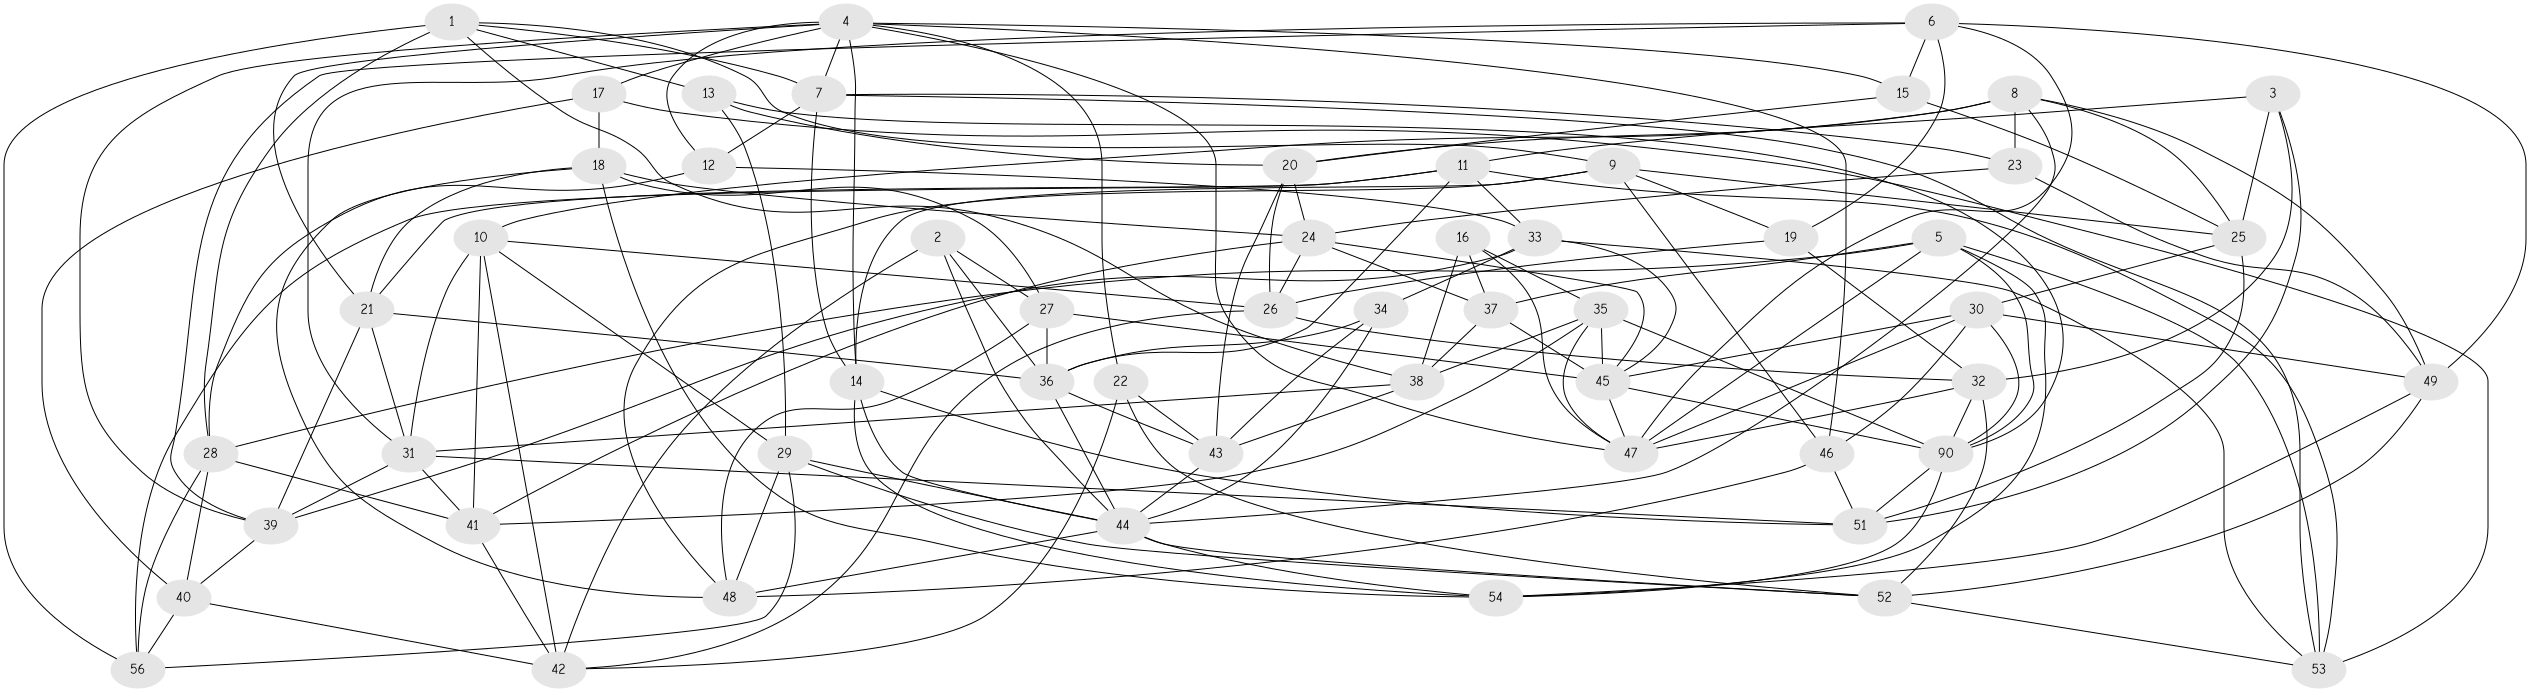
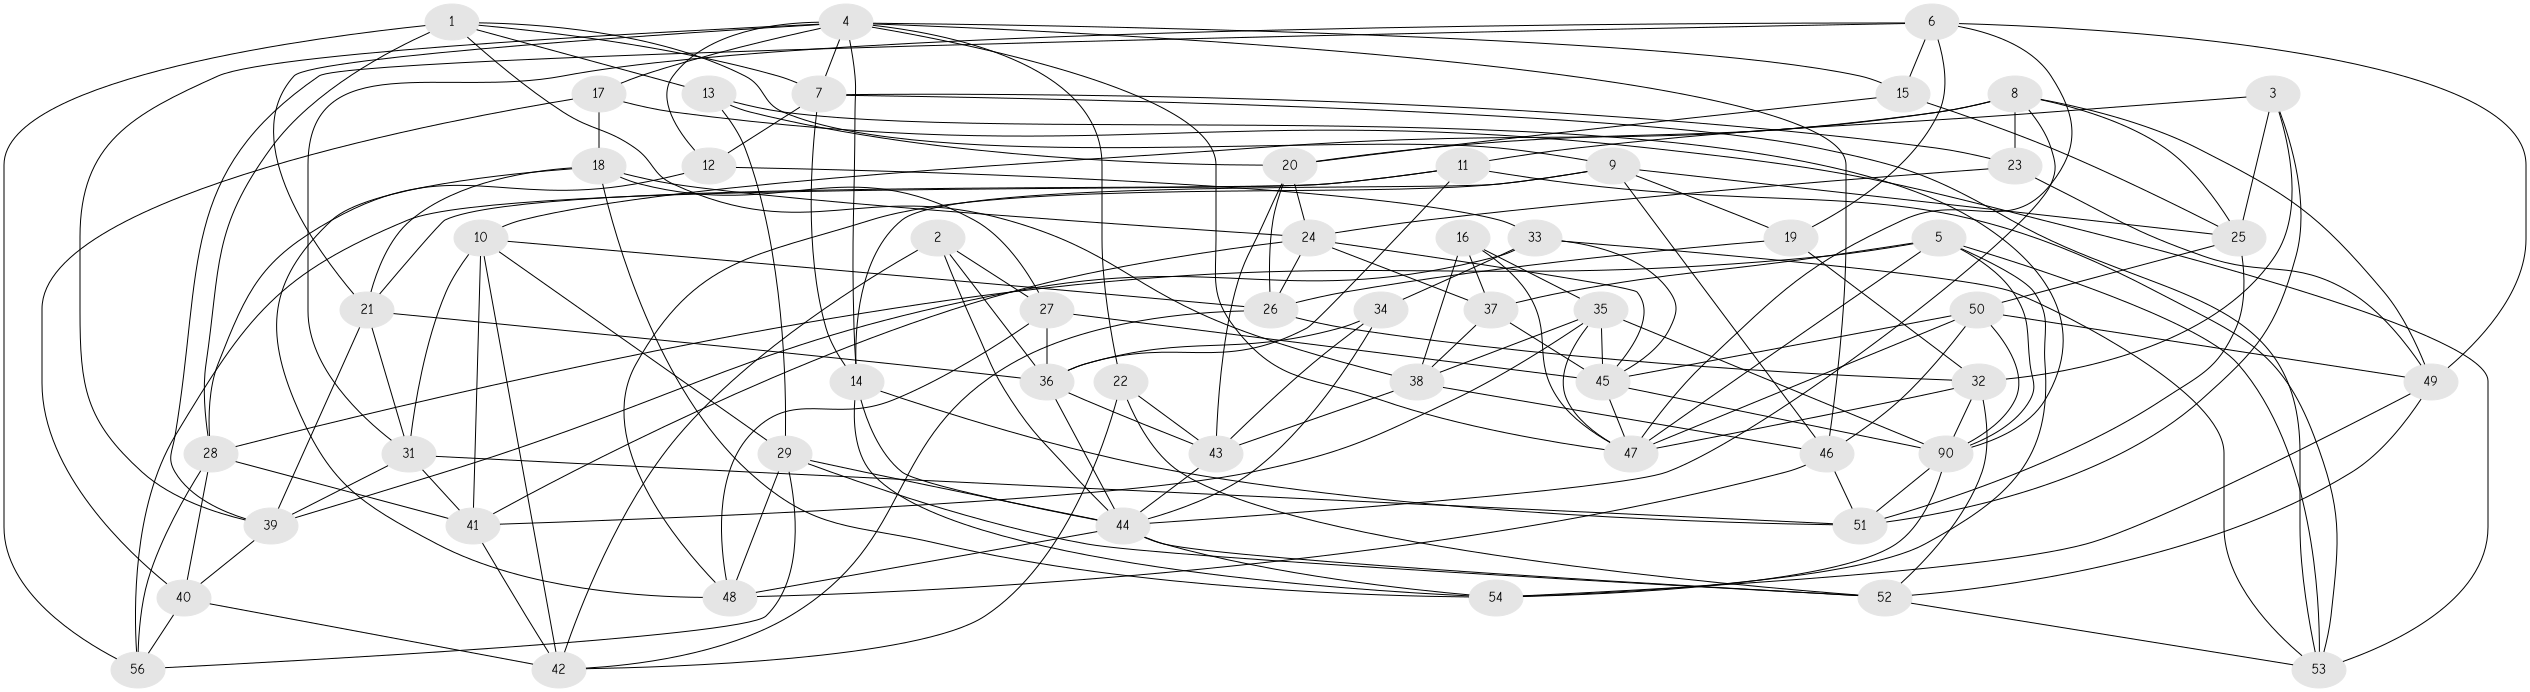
  graph {
    fontname="Comic Neue"
    node [color=gray90 fontname="Comic Neue" style=filled]
    edge [fontname="Comic Neue" weight=1.0]
    1
    7
    9
    13
    28
    38
    n7 [label=56]
    12
    14
    53
    23
    25
    46
    19
    48
    n16 [label=90]
    20
    29
    41
    40
    43
    2
    27
    36
    42
    44
    45
    54
    52
    3
    11
    32
    51
    21
    33
-   30
+   30 [label=50]
    47
    4
    15
    17
    22
    39
    18
    31
    5
    37
    6
    49
    26
    24
    8
    10
    34
    16
    35
    1 -- 7
    1 -- 9
    1 -- 13
    1 -- 28
    1 -- 38
    1 -- n7
    7 -- 12
    7 -- 14
    7 -- 53
    7 -- 23
    9 -- 14
    9 -- 25
    9 -- 46
    9 -- 19
    9 -- 48
    13 -- n16
    13 -- 20
    13 -- 29
    28 -- n7
    28 -- 41
    28 -- 40
-   38 -- 31
+   38 -- 46
    38 -- 43
    12 -- 28
    12 -- 33
    14 -- 44
    14 -- 54
    14 -- 51
    23 -- 49
    23 -- 24
    25 -- 51
    25 -- 30
    46 -- 48
    46 -- 51
    19 -- 32
    19 -- 26
    n16 -- 54
    n16 -- 51
    20 -- 43
    20 -- 26
    20 -- 24
    29 -- n7
    29 -- 48
    29 -- 44
    29 -- 52
    41 -- 42
    40 -- n7 [weight=2.0]
    40 -- 42
    43 -- 44
    2 -- 27
    2 -- 36
    2 -- 42
    2 -- 44
    27 -- 48
    27 -- 36 [weight=2.0]
    27 -- 45
    36 -- 43
    36 -- 44
    44 -- 48
    44 -- 54
    44 -- 52
    45 -- n16
    45 -- 47
    52 -- 53
    3 -- 25
    3 -- 11
    3 -- 32
    3 -- 51
    11 -- n7
    11 -- 53
    11 -- 36
    11 -- 21
-   11 -- 33
    32 -- n16
    32 -- 52
    32 -- 47
    21 -- 36
    21 -- 39
    21 -- 31
    33 -- 53
    33 -- 45
    33 -- 39
    33 -- 34
    30 -- 46
    30 -- n16
    30 -- 45
    30 -- 47
    30 -- 49
    4 -- 7
    4 -- 12
    4 -- 14
    4 -- 46
    4 -- 21
    4 -- 47
    4 -- 15
    4 -- 17
    4 -- 22
    4 -- 39
    15 -- 25
    15 -- 20
    17 -- 53
    17 -- 40
    17 -- 18
    22 -- 43
    22 -- 42
    22 -- 52
    39 -- 40
    18 -- 48
    18 -- 27
    18 -- 54
    18 -- 21
    18 -- 24
    31 -- 41
    31 -- 51
    31 -- 39
    5 -- 28
    5 -- 53
    5 -- n16
    5 -- 54
    5 -- 47
    5 -- 37
    37 -- 38
    37 -- 45
    6 -- 19
    6 -- 47
    6 -- 15
    6 -- 39
    6 -- 31
    6 -- 49
    49 -- 54
    49 -- 52
    26 -- 42
    26 -- 32
    24 -- 41
    24 -- 45
    24 -- 37
    24 -- 26
    8 -- 23
    8 -- 25
    8 -- 20
    8 -- 44
    8 -- 49
    8 -- 10
    10 -- 29
    10 -- 41
    10 -- 42
    10 -- 31
    10 -- 26
    34 -- 43
    34 -- 36
    34 -- 44
    16 -- 38
    16 -- 47
    16 -- 37
    16 -- 35
    35 -- 38
    35 -- n16
    35 -- 41
    35 -- 45
    35 -- 47
  }
